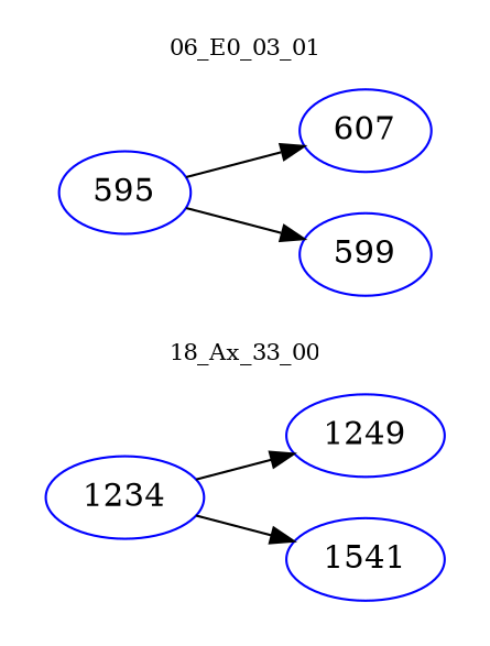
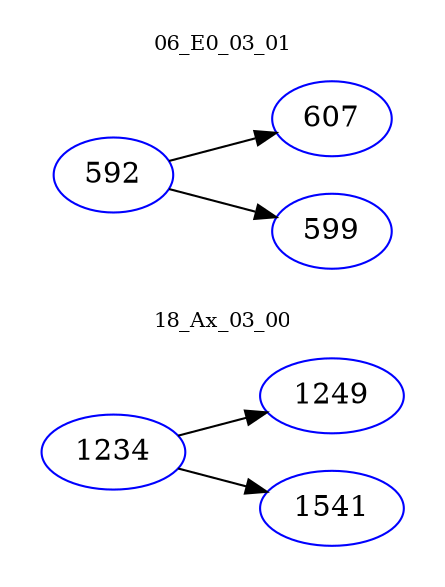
  digraph {
    rankdir=LR
    node [color=blue]
    edge [color=black]
    n1 [label=1234]
    n2 [label=1541]
    n3 [label=1249]
-   n4 [label=595]
+   n4 [label=592]
    n5 [label=599]
    n6 [label=607]
    subgraph cluster_1 {
      color=white
      fontsize=10
-     label="18_Ax_33_00"
+     label="18_Ax_03_00"
      n1
      n2
      n3
    }
    subgraph cluster_2 {
      color=white
      fontsize=10
      label="06_E0_03_01"
      n4
      n5
      n6
    }
    n1 -> n2
    n1 -> n3
    n4 -> n5
    n4 -> n6
  }
